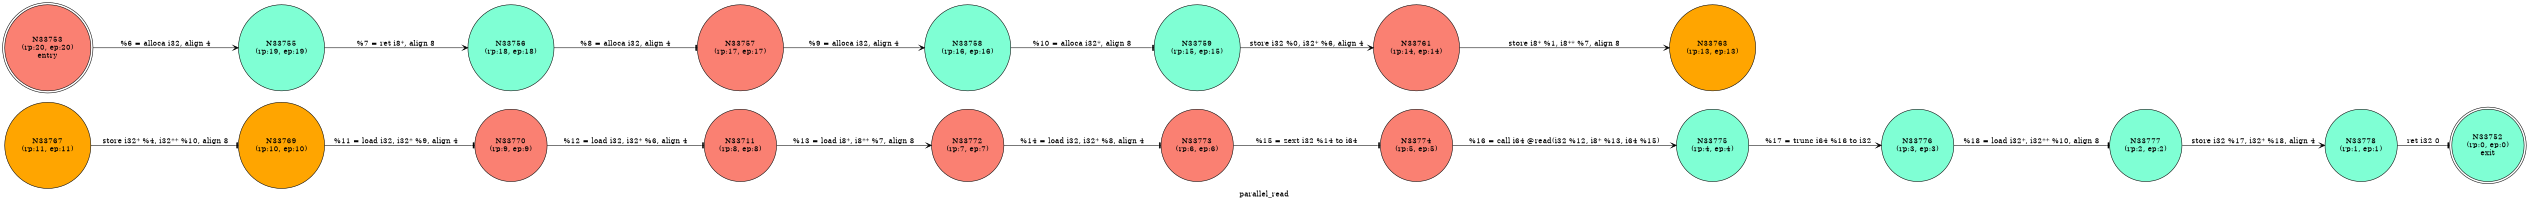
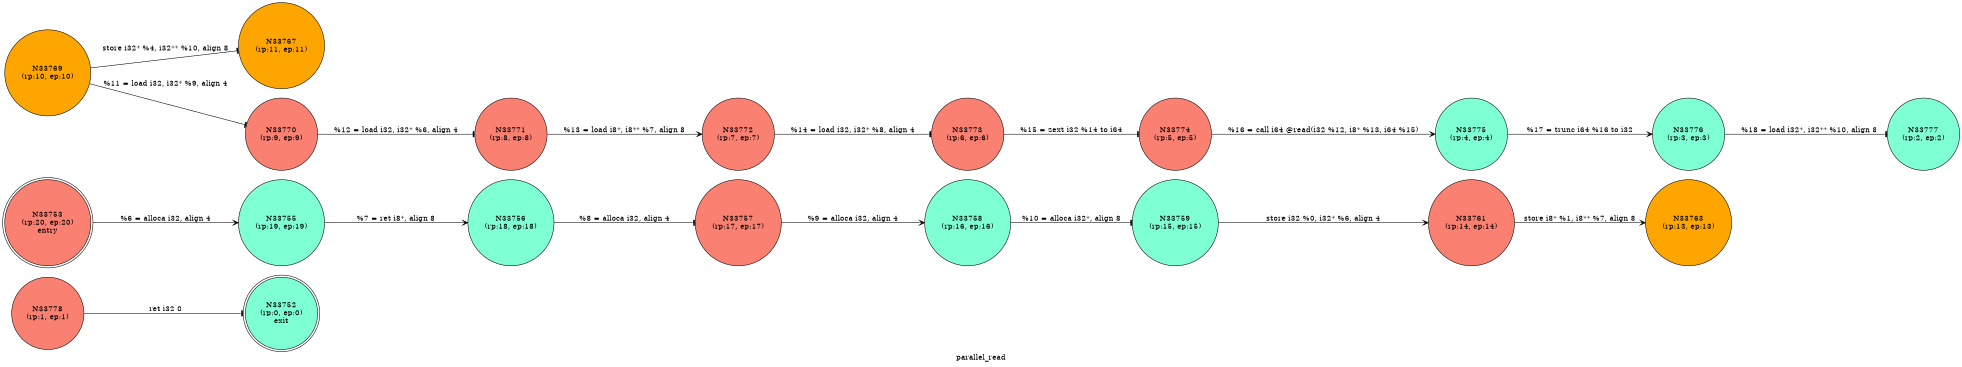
  digraph {
    label=parallel_read
    rankdir=LR
    node [fillcolor=aquamarine shape=circle style=filled]
    edge [arrowhead=vee]
    n1 [label="N33752\n(rp:0, ep:0)\nexit" shape=doublecircle]
    n2 [fillcolor=salmon label="N33753\n(rp:20, ep:20)\nentry" shape=doublecircle]
    n3 [label="N33755\n(rp:19, ep:19)"]
    n4 [label="N33756\n(rp:18, ep:18)"]
    n5 [fillcolor=salmon label="N33757\n(rp:17, ep:17)"]
    n6 [label="N33758\n(rp:16, ep:16)"]
    n7 [label="N33759\n(rp:15, ep:15)"]
    n8 [fillcolor=salmon label="N33761\n(rp:14, ep:14)"]
    n9 [fillcolor=orange label="N33763\n(rp:13, ep:13)"]
    n10 [fillcolor=orange label="N33767\n(rp:11, ep:11)"]
    n11 [fillcolor=orange label="N33769\n(rp:10, ep:10)"]
    n12 [fillcolor=salmon label="N33770\n(rp:9, ep:9)"]
-   n13 [fillcolor=salmon label="N33711\n(rp:8, ep:8)"]
+   n13 [fillcolor=salmon label="N33771\n(rp:8, ep:8)"]
    n14 [fillcolor=salmon label="N33772\n(rp:7, ep:7)"]
    n15 [fillcolor=salmon label="N33773\n(rp:6, ep:6)"]
    n16 [fillcolor=salmon label="N33774\n(rp:5, ep:5)"]
    n17 [label="N33775\n(rp:4, ep:4)"]
    n18 [label="N33776\n(rp:3, ep:3)"]
    n19 [label="N33777\n(rp:2, ep:2)"]
-   n20 [label="N33778\n(rp:1, ep:1)"]
+   n20 [fillcolor=salmon label="N33778\n(rp:1, ep:1)"]
    n2 -> n3 [label="%6 = alloca i32, align 4"]
    n3 -> n4 [label="%7 = ret i8*, align 8"]
    n4 -> n5 [arrowhead=tee label="%8 = alloca i32, align 4"]
    n5 -> n6 [label="%9 = alloca i32, align 4"]
    n6 -> n7 [arrowhead=tee label="%10 = alloca i32*, align 8"]
    n7 -> n8 [label="store i32 %0, i32* %6, align 4"]
    n8 -> n9 [label="store i8* %1, i8** %7, align 8"]
-   n10 -> n11 [arrowhead=tee label="store i32* %4, i32** %10, align 8"]
+   n11 -> n10 [arrowhead=tee label="store i32* %4, i32** %10, align 8"]
    n11 -> n12 [arrowhead=tee label="%11 = load i32, i32* %9, align 4"]
    n12 -> n13 [arrowhead=tee label="%12 = load i32, i32* %6, align 4"]
    n13 -> n14 [label="%13 = load i8*, i8** %7, align 8"]
    n14 -> n15 [arrowhead=tee label="%14 = load i32, i32* %8, align 4"]
    n15 -> n16 [arrowhead=tee label="%15 = zext i32 %14 to i64"]
    n16 -> n17 [label="%16 = call i64 @read(i32 %12, i8* %13, i64 %15)"]
    n17 -> n18 [label="%17 = trunc i64 %16 to i32"]
    n18 -> n19 [arrowhead=tee label="%18 = load i32*, i32** %10, align 8"]
-   n19 -> n20 [label="store i32 %17, i32* %18, align 4"]
    n20 -> n1 [arrowhead=tee label="ret i32 0"]
  }
